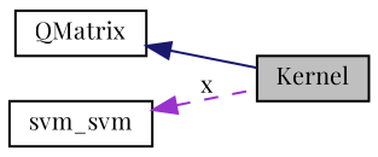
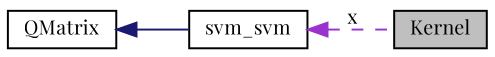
  digraph {
    fontname="Playfair Display"
    rankdir=LR
    node [color=black fillcolor=white fontname="Playfair Display" fontsize=10 shape=record style=filled]
    edge [dir=back fontname="Playfair Display" fontsize=10 labelfontname=Helvetica labelfontsize=10]
    n1 [fillcolor=grey75 fontcolor=black height=0.2 label=Kernel width=0.4]
    n2 [height=0.2 label=QMatrix width=0.4]
    n3 [height=0.2 label=svm_svm width=0.4]
-   n2 -> n1 [color=midnightblue style=solid]
+   n2 -> n3 [color=midnightblue style=solid]
    n3 -> n1 [color=darkorchid3 label=" x" style=dashed]
  }
